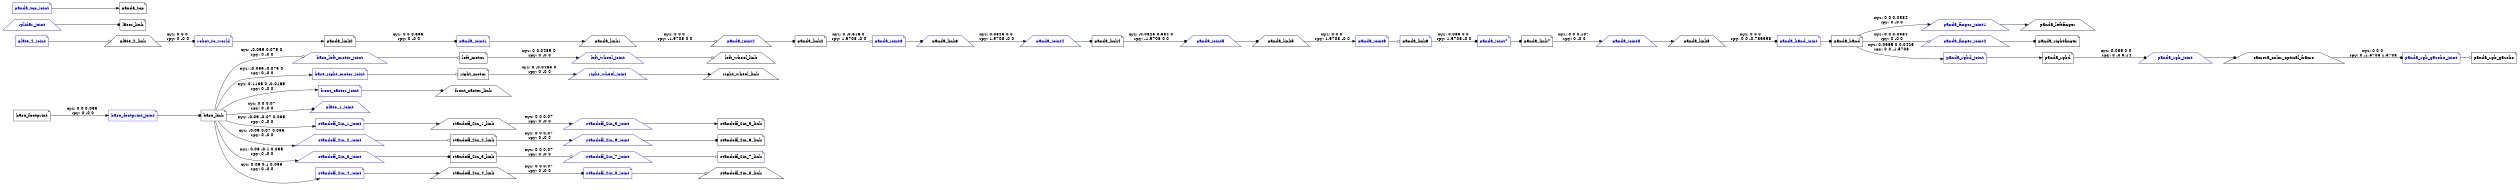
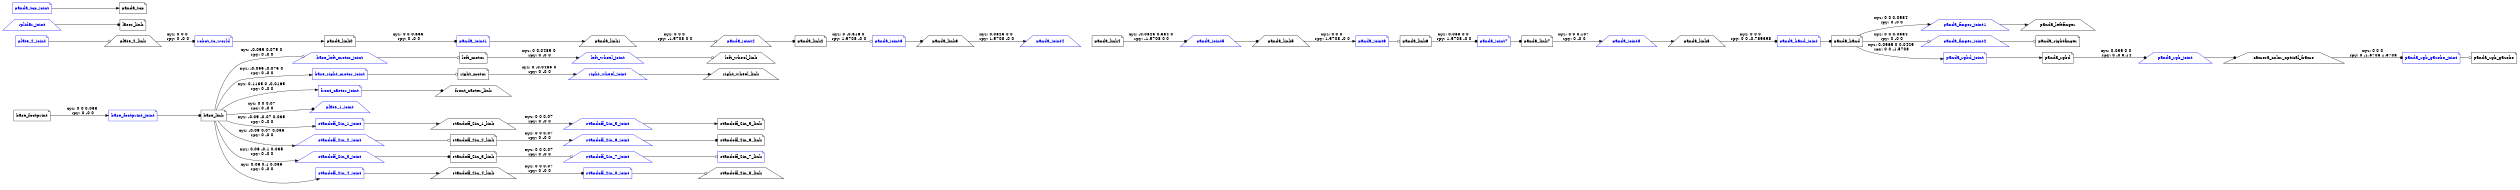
  digraph {
    rankdir=LR
    node [shape=note color=blue]
    edge [arrowhead=normal]
    n1 [label=base_footprint color=""]
    base_footprint_joint [fontcolor=blue]
    n3 [label=base_link color=""]
    base_left_motor_joint [fontcolor=blue shape=trapezium]
    base_right_motor_joint [fontcolor=blue]
    front_caster_joint [fontcolor=blue]
    plate_1_joint [fontcolor=blue shape=trapezium]
    standoff_2in_1_joint [fontcolor=blue]
    standoff_2in_2_joint [fontcolor=blue shape=trapezium]
    standoff_2in_3_joint [fontcolor=blue shape=trapezium]
    standoff_2in_4_joint [fontcolor=blue]
    n12 [label=left_motor color=""]
    n13 [label=right_motor color=""]
    n14 [label=front_caster_link shape=trapezium color=""]
    n15 [label=standoff_2in_1_link shape=trapezium color=""]
    n16 [label=standoff_2in_2_link color=""]
    n17 [label=standoff_2in_3_link color=""]
    n18 [label=standoff_2in_4_link shape=trapezium color=""]
    left_wheel_joint [fontcolor=blue shape=trapezium]
    n20 [label=left_wheel_link shape=trapezium color=""]
    right_wheel_joint [fontcolor=blue shape=trapezium]
    n22 [label=right_wheel_link shape=trapezium color=""]
    plate_2_joint [fontcolor=blue]
    n24 [label=plate_2_link shape=trapezium color=""]
    rplidar_joint [fontcolor=blue shape=trapezium]
    n26 [label=laser_link color=""]
    robot_to_world [fontcolor=blue]
    n28 [label=panda_link0 color=""]
    panda_joint1 [fontcolor=blue]
    n30 [label=panda_link1 shape=trapezium color=""]
    panda_joint2 [color=black fontcolor=blue shape=trapezium]
    n32 [label=panda_link2 color=""]
    panda_joint3 [fontcolor=blue]
-   n34 [label=panda_link3 shape=trapezium]
+   n34 [label=panda_link3 shape=trapezium color=""]
    panda_joint4 [fontcolor=blue shape=trapezium]
    n36 [label=panda_link4 color=""]
    panda_joint5 [fontcolor=blue shape=trapezium]
    n38 [label=panda_link5 shape=trapezium color=""]
    panda_joint6 [fontcolor=blue]
-   n40 [label=panda_link6]
+   n40 [label=panda_link6 color=""]
    panda_joint7 [fontcolor=blue]
    n42 [label=panda_link7 color=""]
    panda_joint8 [fontcolor=blue shape=trapezium]
    n44 [label=panda_link8 shape=trapezium color=""]
    panda_hand_joint [fontcolor=blue]
    n46 [label=panda_hand color=""]
    panda_finger_joint1 [fontcolor=blue shape=trapezium]
    panda_finger_joint2 [fontcolor=blue shape=trapezium]
    panda_rgbd_joint [fontcolor=blue]
    n50 [label=panda_leftfinger shape=trapezium color=""]
    n51 [label=panda_rightfinger color=""]
    n52 [label=panda_rgbd color=""]
    panda_tcp_joint [fontcolor=blue]
    n54 [label=panda_tcp color=""]
    panda_rgb_joint [fontcolor=blue shape=trapezium]
    n56 [label=camera_color_optical_frame shape=trapezium color=""]
    panda_rgb_gazebo_joint [fontcolor=blue]
    n58 [label=panda_rgb_gazebo color=""]
    standoff_2in_5_joint [fontcolor=blue shape=trapezium]
    n60 [label=standoff_2in_5_link color=""]
    standoff_2in_6_joint [fontcolor=blue shape=trapezium]
    n62 [label=standoff_2in_6_link color=""]
    standoff_2in_7_joint [fontcolor=blue shape=trapezium]
    n64 [label=standoff_2in_7_link]
    standoff_2in_8_joint [fontcolor=blue]
    n66 [label=standoff_2in_8_link shape=trapezium color=""]
    n1 -> base_footprint_joint [label="xyz: 0 0 0.033 \nrpy: 0 -0 0"]
    base_footprint_joint -> n3 [arrowhead=dot]
    n3 -> base_left_motor_joint [arrowhead=odot label="xyz: -0.055 0.075 0 \nrpy: 0 -0 0"]
    n3 -> base_right_motor_joint [label="xyz: -0.055 -0.075 0 \nrpy: 0 -0 0"]
    n3 -> front_caster_joint [label="xyz: 0.1135 0 -0.0165 \nrpy: 0 -0 0"]
    n3 -> plate_1_joint [arrowhead=dot label="xyz: 0 0 0.07 \nrpy: 0 -0 0"]
    n3 -> standoff_2in_1_joint [label="xyz: -0.09 -0.07 0.035 \nrpy: 0 -0 0"]
    n3 -> standoff_2in_2_joint [label="xyz: -0.09 0.07 0.035 \nrpy: 0 -0 0"]
    n3 -> standoff_2in_3_joint [label="xyz: 0.06 -0.1 0.035 \nrpy: 0 -0 0"]
    n3 -> standoff_2in_4_joint [label="xyz: 0.06 0.1 0.035 \nrpy: 0 -0 0"]
    base_left_motor_joint -> n12 [arrowhead=odot]
    base_right_motor_joint -> n13 [arrowhead=odot]
    front_caster_joint -> n14 [arrowhead=dot]
    standoff_2in_1_joint -> n15
    standoff_2in_2_joint -> n16 [arrowhead=odot]
    standoff_2in_3_joint -> n17 [arrowhead=dot]
    standoff_2in_4_joint -> n18
    n12 -> left_wheel_joint [label="xyz: 0 0.0485 0 \nrpy: 0 -0 0"]
    n13 -> right_wheel_joint [label="xyz: 0 -0.0485 0 \nrpy: 0 -0 0"]
    n15 -> standoff_2in_5_joint [label="xyz: 0 0 0.07 \nrpy: 0 -0 0"]
    n16 -> standoff_2in_6_joint [label="xyz: 0 0 0.07 \nrpy: 0 -0 0"]
    n17 -> standoff_2in_7_joint [arrowhead=odot label="xyz: 0 0 0.07 \nrpy: 0 -0 0"]
    n18 -> standoff_2in_8_joint [arrowhead=dot label="xyz: 0 0 0.07 \nrpy: 0 -0 0"]
    left_wheel_joint -> n20 [arrowhead=odot]
    right_wheel_joint -> n22
    plate_2_joint -> n24 [arrowhead=odot]
    n24 -> robot_to_world [arrowhead=dot label="xyz: 0 0 0 \nrpy: 0 -0 0"]
    rplidar_joint -> n26 [arrowhead=dot]
    robot_to_world -> n28
    n28 -> panda_joint1 [arrowhead=dot label="xyz: 0 0 0.333 \nrpy: 0 -0 0"]
    panda_joint1 -> n30
    n30 -> panda_joint2 [arrowhead=odot label="xyz: 0 0 0 \nrpy: -1.5708 0 0"]
    panda_joint2 -> n32 [arrowhead=dot]
    n32 -> panda_joint3 [arrowhead=odot label="xyz: 0 -0.316 0 \nrpy: 1.5708 -0 0"]
    panda_joint3 -> n34 [arrowhead=dot]
    n34 -> panda_joint4 [label="xyz: 0.0825 0 0 \nrpy: 1.5708 -0 0"]
-   panda_joint4 -> n36 [arrowhead=dot]
    n36 -> panda_joint5 [arrowhead=dot label="xyz: -0.0825 0.384 0 \nrpy: -1.5708 0 0"]
    panda_joint5 -> n38 [arrowhead=dot]
    n38 -> panda_joint6 [label="xyz: 0 0 0 \nrpy: 1.5708 -0 0"]
    panda_joint6 -> n40 [arrowhead=odot]
    n40 -> panda_joint7 [arrowhead=dot label="xyz: 0.088 0 0 \nrpy: 1.5708 -0 0"]
    panda_joint7 -> n42 [arrowhead=dot]
    n42 -> panda_joint8 [label="xyz: 0 0 0.107 \nrpy: 0 -0 0"]
    panda_joint8 -> n44
    n44 -> panda_hand_joint [arrowhead=dot label="xyz: 0 0 0 \nrpy: 0 0 -0.785398"]
    panda_hand_joint -> n46 [arrowhead=dot]
    n46 -> panda_finger_joint1 [label="xyz: 0 0 0.0584 \nrpy: 0 -0 0"]
    n46 -> panda_finger_joint2 [arrowhead=odot label="xyz: 0 0 0.0584 \nrpy: 0 -0 0"]
    n46 -> panda_rgbd_joint [label="xyz: 0.0565 0 0.0425 \nrpy: 0 0 -1.5708"]
    panda_finger_joint1 -> n50
-   panda_finger_joint2 -> n51 [arrowhead=dot]
+   panda_finger_joint2 -> n51 [arrowhead=odot]
    panda_rgbd_joint -> n52
    n52 -> panda_rgb_joint [arrowhead=dot label="xyz: 0.035 0 0 \nrpy: 0 -0 3.14"]
    panda_tcp_joint -> n54
    panda_rgb_joint -> n56 [arrowhead=dot]
    n56 -> panda_rgb_gazebo_joint [arrowhead=dot label="xyz: 0 0 0 \nrpy: 0 -1.5708 1.5708"]
    panda_rgb_gazebo_joint -> n58 [arrowhead=odot]
    standoff_2in_5_joint -> n60
    standoff_2in_6_joint -> n62 [arrowhead=dot]
    standoff_2in_7_joint -> n64 [arrowhead=odot]
    standoff_2in_8_joint -> n66 [arrowhead=odot]
  }
